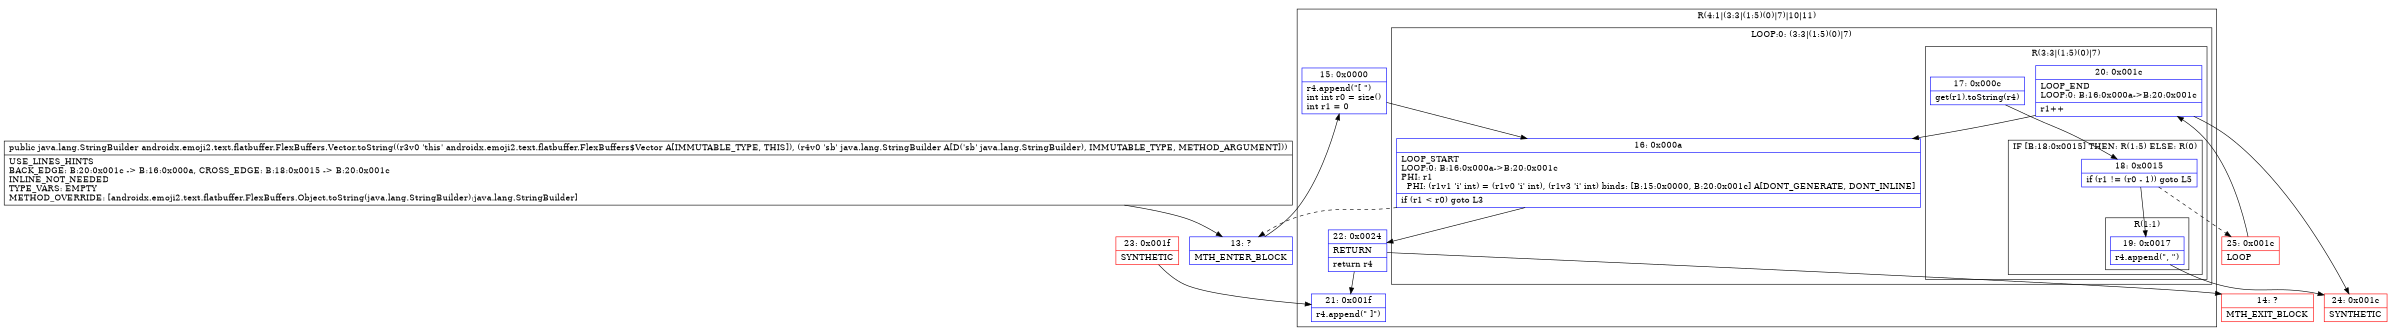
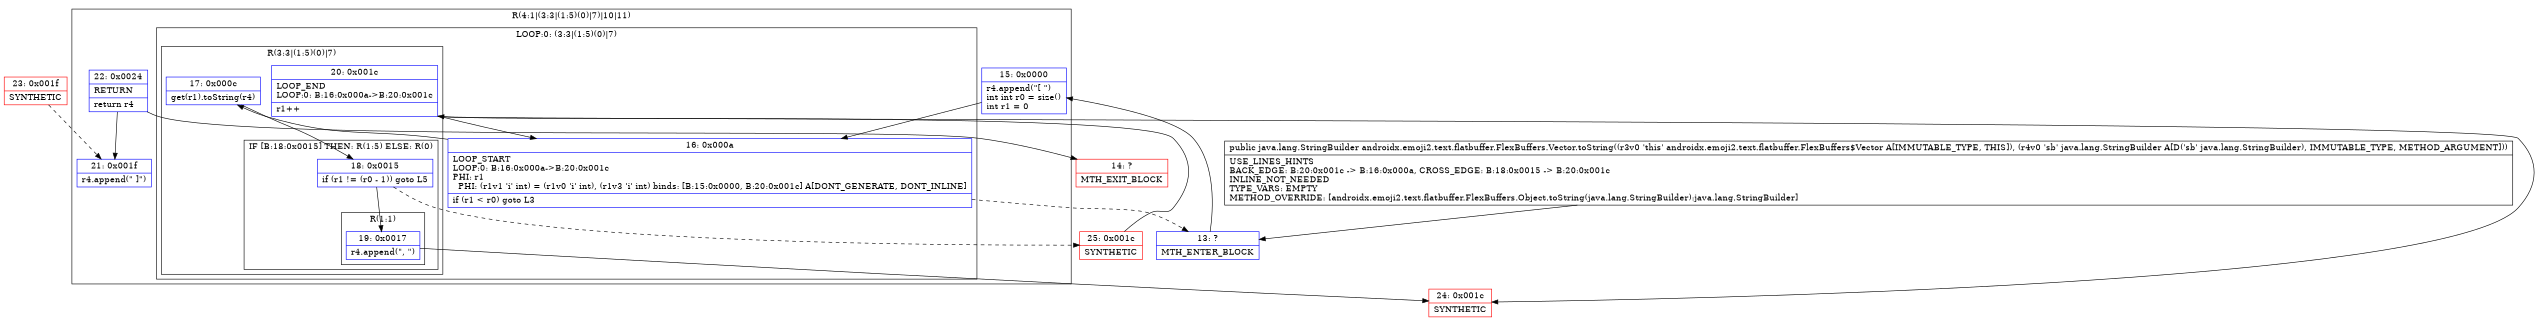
  digraph {
    fontname="DejaVu Serif"
    node [color=blue fontname="DejaVu Serif" shape=record]
    edge [fontname="DejaVu Serif"]
    n1 [label="{19\:\ 0x0017|r4.append(\", \")\l}"]
    n2 [label="{18\:\ 0x0015|if (r1 != (r0 \- 1)) goto L5\l}"]
    n3 [label="{17\:\ 0x000c|get(r1).toString(r4)\l}"]
    n4 [label="{20\:\ 0x001c|LOOP_END\lLOOP:0: B:16:0x000a\-\>B:20:0x001c\l|r1++\l}"]
    n5 [label="{16\:\ 0x000a|LOOP_START\lLOOP:0: B:16:0x000a\-\>B:20:0x001c\lPHI: r1 \l  PHI: (r1v1 'i' int) = (r1v0 'i' int), (r1v3 'i' int) binds: [B:15:0x0000, B:20:0x001c] A[DONT_GENERATE, DONT_INLINE]\l|if (r1 \< r0) goto L3\l}"]
    n6 [label="{15\:\ 0x0000|r4.append(\"[ \")\lint int r0 = size()\lint r1 = 0\l}"]
    n7 [label="{21\:\ 0x001f|r4.append(\" ]\")\l}"]
    n8 [label="{22\:\ 0x0024|RETURN\l|return r4\l}"]
    n9 [color=red label="{24\:\ 0x001c|SYNTHETIC\l}"]
-   n10 [color=red label="{25\:\ 0x001c|LOOP\l}"]
+   n10 [color=red label="{25\:\ 0x001c|SYNTHETIC\l}"]
    n11 [label="{13\:\ ?|MTH_ENTER_BLOCK\l}"]
    n12 [color=red label="{14\:\ ?|MTH_EXIT_BLOCK\l}"]
    n13 [color=red label="{23\:\ 0x001f|SYNTHETIC\l}"]
    n14 [label="{public java.lang.StringBuilder androidx.emoji2.text.flatbuffer.FlexBuffers.Vector.toString((r3v0 'this' androidx.emoji2.text.flatbuffer.FlexBuffers$Vector A[IMMUTABLE_TYPE, THIS]), (r4v0 'sb' java.lang.StringBuilder A[D('sb' java.lang.StringBuilder), IMMUTABLE_TYPE, METHOD_ARGUMENT]))  | USE_LINES_HINTS\lBACK_EDGE: B:20:0x001c \-\> B:16:0x000a, CROSS_EDGE: B:18:0x0015 \-\> B:20:0x001c\lINLINE_NOT_NEEDED\lTYPE_VARS: EMPTY\lMETHOD_OVERRIDE: [androidx.emoji2.text.flatbuffer.FlexBuffers.Object.toString(java.lang.StringBuilder):java.lang.StringBuilder]\l}" color=""]
    subgraph cluster_1 {
      label="R(4:1|(3:3|(1:5)(0)|7)|10|11)"
      n6
      n7
      n8
      subgraph cluster_2 {
        label="LOOP:0: (3:3|(1:5)(0)|7)"
        n5
        subgraph cluster_3 {
          label="R(3:3|(1:5)(0)|7)"
          n3
          n4
          subgraph cluster_4 {
            label="IF [B:18:0x0015] THEN: R(1:5) ELSE: R(0)"
            n2
            subgraph cluster_5 {
              label="R(1:1)"
              n1
            }
            subgraph cluster_6 {
              label="R(0)"
            }
          }
        }
      }
    }
    n1 -> n9
    n2 -> n1
    n2 -> n10 [style=dashed]
    n3 -> n2
    n4 -> n5
    n4 -> n9
-   n5 -> n8
+   n5 -> n3
    n5 -> n11 [style=dashed]
    n6 -> n5
    n8 -> n7
    n8 -> n12
    n10 -> n4
    n11 -> n6
-   n13 -> n7
+   n13 -> n7 [style=dashed]
    n14 -> n11
  }
